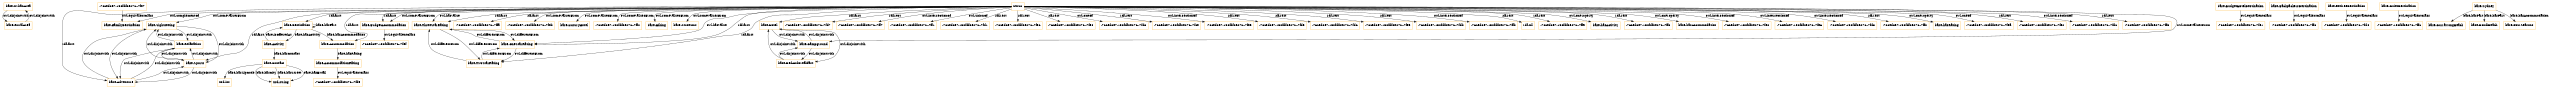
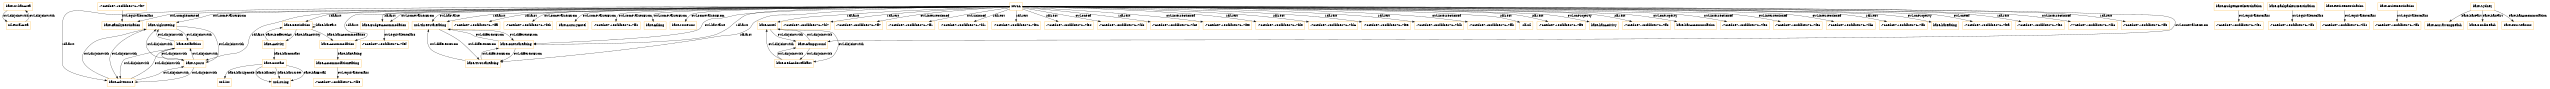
  digraph {
    rankdir=TB
    node [color=orange shape=rectangle]
    "base:UrbanArea"
-   "base:RuralArea"
+   "base:RuralArea" [label="nil:RuralArea"]
    "base:Hotel"
    "base:Campground"
    "base:BedAndBreakfast"
    "base:Sightseeing"
    "base:Relaxation"
    "base:Adventure"
    "base:Sports"
    "base:BudgetHotelDestination"
    "-76ced8e7:150fdf0e27c:-7fe1"
    "base:Destination"
    "base:Accommodation"
    "base:Activity"
    "base:AccommodationRating"
    "base:Contact"
    "-76ced8e7:150fdf0e27c:-7fd9"
    "base:BudgetAccommodation"
    "-76ced8e7:150fdf0e27c:-7fef"
    "base:BackpackersDestination"
    "-76ced8e7:150fdf0e27c:-7ff8"
    "base:RetireeDestination"
    "-76ced8e7:150fdf0e27c:-7fd4"
    "-76ced8e7:150fdf0e27c:-7fe7"
    "base:FamilyDestination"
    "xsd:string"
    "xsd:int"
    "base:QuietDestination"
    "-76ced8e7:150fdf0e27c:-7ffc"
    NULL
    "-76ced8e7:150fdf0e27c:-7ffa"
    "-76ced8e7:150fdf0e27c:-7feb"
    "base:LuxuryHotel"
    "-76ced8e7:150fdf0e27c:-7ff2"
    "base:Hiking"
    "base:Museums"
-   "base:ThreeStarRating"
+   "base:ThreeStarRating" [label="xsd:ThreeStarRating"]
    "-76ced8e7:150fdf0e27c:-7fd7"
    "-76ced8e7:150fdf0e27c:-7ff7"
    "-76ced8e7:150fdf0e27c:-7ff1"
    "-76ced8e7:150fdf0e27c:-7fd1"
    "-76ced8e7:150fdf0e27c:-7fec"
    "-76ced8e7:150fdf0e27c:-7fe4"
    "-76ced8e7:150fdf0e27c:-7fd8"
    "base:OneStarRating"
    "-76ced8e7:150fdf0e27c:-7fce"
    "base:TwoStarRating"
    "-76ced8e7:150fdf0e27c:-7fee"
    "-76ced8e7:150fdf0e27c:-7fde"
    "-76ced8e7:150fdf0e27c:-7fd6"
    "-76ced8e7:150fdf0e27c:-7fe9"
    "-76ced8e7:150fdf0e27c:-7fdb"
    "-76ced8e7:150fdf0e27c:-7ffb"
    "rdf:nil"
    "-76ced8e7:150fdf0e27c:-7ff9"
    "base:hasActivity"
    "-76ced8e7:150fdf0e27c:-7ff3"
    "base:hasAccommodation"
    "-76ced8e7:150fdf0e27c:-7fe0"
    "-76ced8e7:150fdf0e27c:-7fe6"
    "-76ced8e7:150fdf0e27c:-7fd3"
    "-76ced8e7:150fdf0e27c:-7ff0"
    "base:hasRating"
    "-76ced8e7:150fdf0e27c:-7fea"
    "-76ced8e7:150fdf0e27c:-7fe2"
-   "-76ced8e7:150fdf0e27c:-7fdc"
+   "-76ced8e7:150fdf0e27c:-7fdc" [label="-77ced8e7:150fdf0e27c:-7fdc"]
    "-76ced8e7:150fdf0e27c:-7ff5"
    "base:Sydney"
    "base:CurrawongBeach"
    "base:BondiBeach"
    "base:FourSeasons"
    "base:UrbanArea" -> "base:RuralArea" [label="owl:disjointWith"]
    "base:RuralArea" -> "base:UrbanArea" [label="owl:disjointWith"]
    "base:Hotel" -> "base:Campground" [label="owl:disjointWith"]
    "base:Hotel" -> "base:BedAndBreakfast" [label="owl:disjointWith"]
    "base:Campground" -> "base:Hotel" [label="owl:disjointWith"]
    "base:Campground" -> "base:BedAndBreakfast" [label="owl:disjointWith"]
    "base:BedAndBreakfast" -> "base:Hotel" [label="owl:disjointWith"]
    "base:BedAndBreakfast" -> "base:Campground" [label="owl:disjointWith"]
    "base:Sightseeing" -> "base:Relaxation" [label="owl:disjointWith"]
    "base:Sightseeing" -> "base:Adventure" [label="owl:disjointWith"]
    "base:Sightseeing" -> "base:Sports" [label="owl:disjointWith"]
    "base:Relaxation" -> "base:Sightseeing" [label="owl:disjointWith"]
    "base:Relaxation" -> "base:Adventure" [label="owl:disjointWith"]
    "base:Relaxation" -> "base:Sports" [label="owl:disjointWith"]
    "base:Adventure" -> "base:Sightseeing" [label="owl:disjointWith"]
    "base:Adventure" -> "base:Relaxation" [label="owl:disjointWith"]
    "base:Adventure" -> "base:Sports" [label="owl:disjointWith"]
    "base:Sports" -> "base:Sightseeing" [label="owl:disjointWith"]
    "base:Sports" -> "base:Relaxation" [label="owl:disjointWith"]
    "base:Sports" -> "base:Adventure" [label="owl:disjointWith"]
    "base:BudgetHotelDestination" -> "-76ced8e7:150fdf0e27c:-7fe1" [label="owl:equivalentClass"]
    "base:Destination" -> "base:Destination" [label="base:hasPart"]
    "base:Destination" -> "base:Accommodation" [label="base:hasAccommodation"]
    "base:Destination" -> "base:Activity" [label="base:hasActivity"]
    "base:Accommodation" -> "base:AccommodationRating" [label="base:hasRating"]
    "base:Activity" -> "base:Destination" [label="base:isOfferedAt"]
    "base:Activity" -> "base:Contact" [label="base:hasContact"]
    "base:AccommodationRating" -> "-76ced8e7:150fdf0e27c:-7fd9" [label="owl:equivalentClass"]
    "base:Contact" -> "xsd:string" [label="base:hasCity"]
    "base:Contact" -> "xsd:string" [label="base:hasStreet"]
    "base:Contact" -> "xsd:string" [label="base:hasEMail"]
    "base:Contact" -> "xsd:int" [label="base:hasZipCode"]
    "base:BudgetAccommodation" -> "-76ced8e7:150fdf0e27c:-7fef" [label="owl:equivalentClass"]
    "base:BackpackersDestination" -> "-76ced8e7:150fdf0e27c:-7ff8" [label="owl:equivalentClass"]
    "base:RetireeDestination" -> "-76ced8e7:150fdf0e27c:-7fd4" [label="owl:equivalentClass"]
    "-76ced8e7:150fdf0e27c:-7fe7" -> "base:FamilyDestination" [label="owl:equivalentClass"]
    "base:QuietDestination" -> "-76ced8e7:150fdf0e27c:-7ffc" [label="owl:equivalentClass"]
    NULL -> "base:Hotel" [label="rdf:first"]
    NULL -> "base:Campground" [label="owl:someValuesFrom"]
    NULL -> "base:Sightseeing" [label="owl:someValuesFrom"]
    NULL -> "base:Adventure" [label="rdf:first"]
    NULL -> "base:Sports" [label="rdf:first"]
    NULL -> "base:Destination" [label="rdf:first"]
    NULL -> "base:Accommodation" [label="rdf:first"]
    NULL -> "base:BudgetAccommodation" [label="owl:someValuesFrom"]
    NULL -> "base:BudgetAccommodation" [label="rdf:first"]
    NULL -> "base:FamilyDestination" [label="owl:complementOf"]
    NULL -> "-76ced8e7:150fdf0e27c:-7ffa" [label="rdf:first"]
    NULL -> "-76ced8e7:150fdf0e27c:-7feb" [label="owl:someValuesFrom"]
    NULL -> "base:LuxuryHotel" [label="owl:someValuesFrom"]
    NULL -> "-76ced8e7:150fdf0e27c:-7ff2" [label="owl:someValuesFrom"]
    NULL -> "base:Hiking" [label="owl:someValuesFrom"]
    NULL -> "base:Museums" [label="owl:someValuesFrom"]
    NULL -> "base:ThreeStarRating" [label="owl:hasValue"]
    NULL -> "base:ThreeStarRating" [label="rdf:first"]
    NULL -> "-76ced8e7:150fdf0e27c:-7fd7" [label="rdf:rest"]
    NULL -> "-76ced8e7:150fdf0e27c:-7ff7" [label="owl:intersectionOf"]
    NULL -> "-76ced8e7:150fdf0e27c:-7ff1" [label="owl:unionOf"]
    NULL -> "-76ced8e7:150fdf0e27c:-7fd1" [label="rdf:rest"]
    NULL -> "-76ced8e7:150fdf0e27c:-7fec" [label="rdf:rest"]
    NULL -> "-76ced8e7:150fdf0e27c:-7fe4" [label="rdf:rest"]
    NULL -> "-76ced8e7:150fdf0e27c:-7fd8" [label="owl:oneOf"]
    NULL -> "base:OneStarRating" [label="rdf:first"]
    NULL -> "base:OneStarRating" [label="owl:hasValue"]
    NULL -> "-76ced8e7:150fdf0e27c:-7fce" [label="rdf:rest"]
    NULL -> "base:TwoStarRating" [label="rdf:first"]
    NULL -> "-76ced8e7:150fdf0e27c:-7fee" [label="owl:intersectionOf"]
    NULL -> "-76ced8e7:150fdf0e27c:-7fde" [label="rdf:rest"]
    NULL -> "-76ced8e7:150fdf0e27c:-7fd6" [label="rdf:rest"]
    NULL -> "-76ced8e7:150fdf0e27c:-7fe9" [label="rdf:rest"]
    NULL -> "-76ced8e7:150fdf0e27c:-7fdb" [label="rdf:rest"]
    NULL -> "-76ced8e7:150fdf0e27c:-7ffb" [label="owl:intersectionOf"]
    NULL -> "rdf:nil" [label="rdf:rest"]
    NULL -> "-76ced8e7:150fdf0e27c:-7ff9" [label="rdf:rest"]
    NULL -> "base:hasActivity" [label="owl:onProperty"]
    NULL -> "-76ced8e7:150fdf0e27c:-7ff3" [label="rdf:rest"]
    NULL -> "base:hasAccommodation" [label="owl:onProperty"]
    NULL -> "-76ced8e7:150fdf0e27c:-7fe0" [label="owl:intersectionOf"]
    NULL -> "-76ced8e7:150fdf0e27c:-7fe6" [label="owl:intersectionOf"]
    NULL -> "-76ced8e7:150fdf0e27c:-7fd3" [label="owl:intersectionOf"]
    NULL -> "-76ced8e7:150fdf0e27c:-7ff0" [label="rdf:rest"]
    NULL -> "base:hasRating" [label="owl:onProperty"]
    NULL -> "-76ced8e7:150fdf0e27c:-7fea" [label="owl:oneOf"]
    NULL -> "-76ced8e7:150fdf0e27c:-7fe2" [label="rdf:rest"]
    NULL -> "-76ced8e7:150fdf0e27c:-7fdc" [label="owl:intersectionOf"]
    NULL -> "-76ced8e7:150fdf0e27c:-7ff5" [label="rdf:rest"]
    "base:ThreeStarRating" -> "base:OneStarRating" [label="owl:differentFrom"]
    "base:ThreeStarRating" -> "base:TwoStarRating" [label="owl:differentFrom"]
    "base:OneStarRating" -> "base:ThreeStarRating" [label="owl:differentFrom"]
    "base:OneStarRating" -> "base:TwoStarRating" [label="owl:differentFrom"]
    "base:TwoStarRating" -> "base:ThreeStarRating" [label="owl:differentFrom"]
    "base:TwoStarRating" -> "base:OneStarRating" [label="owl:differentFrom"]
    "base:Sydney" -> "base:CurrawongBeach" [label="base:hasPart"]
    "base:Sydney" -> "base:BondiBeach" [label="base:hasPart"]
    "base:Sydney" -> "base:FourSeasons" [label="base:hasAccommodation"]
  }
